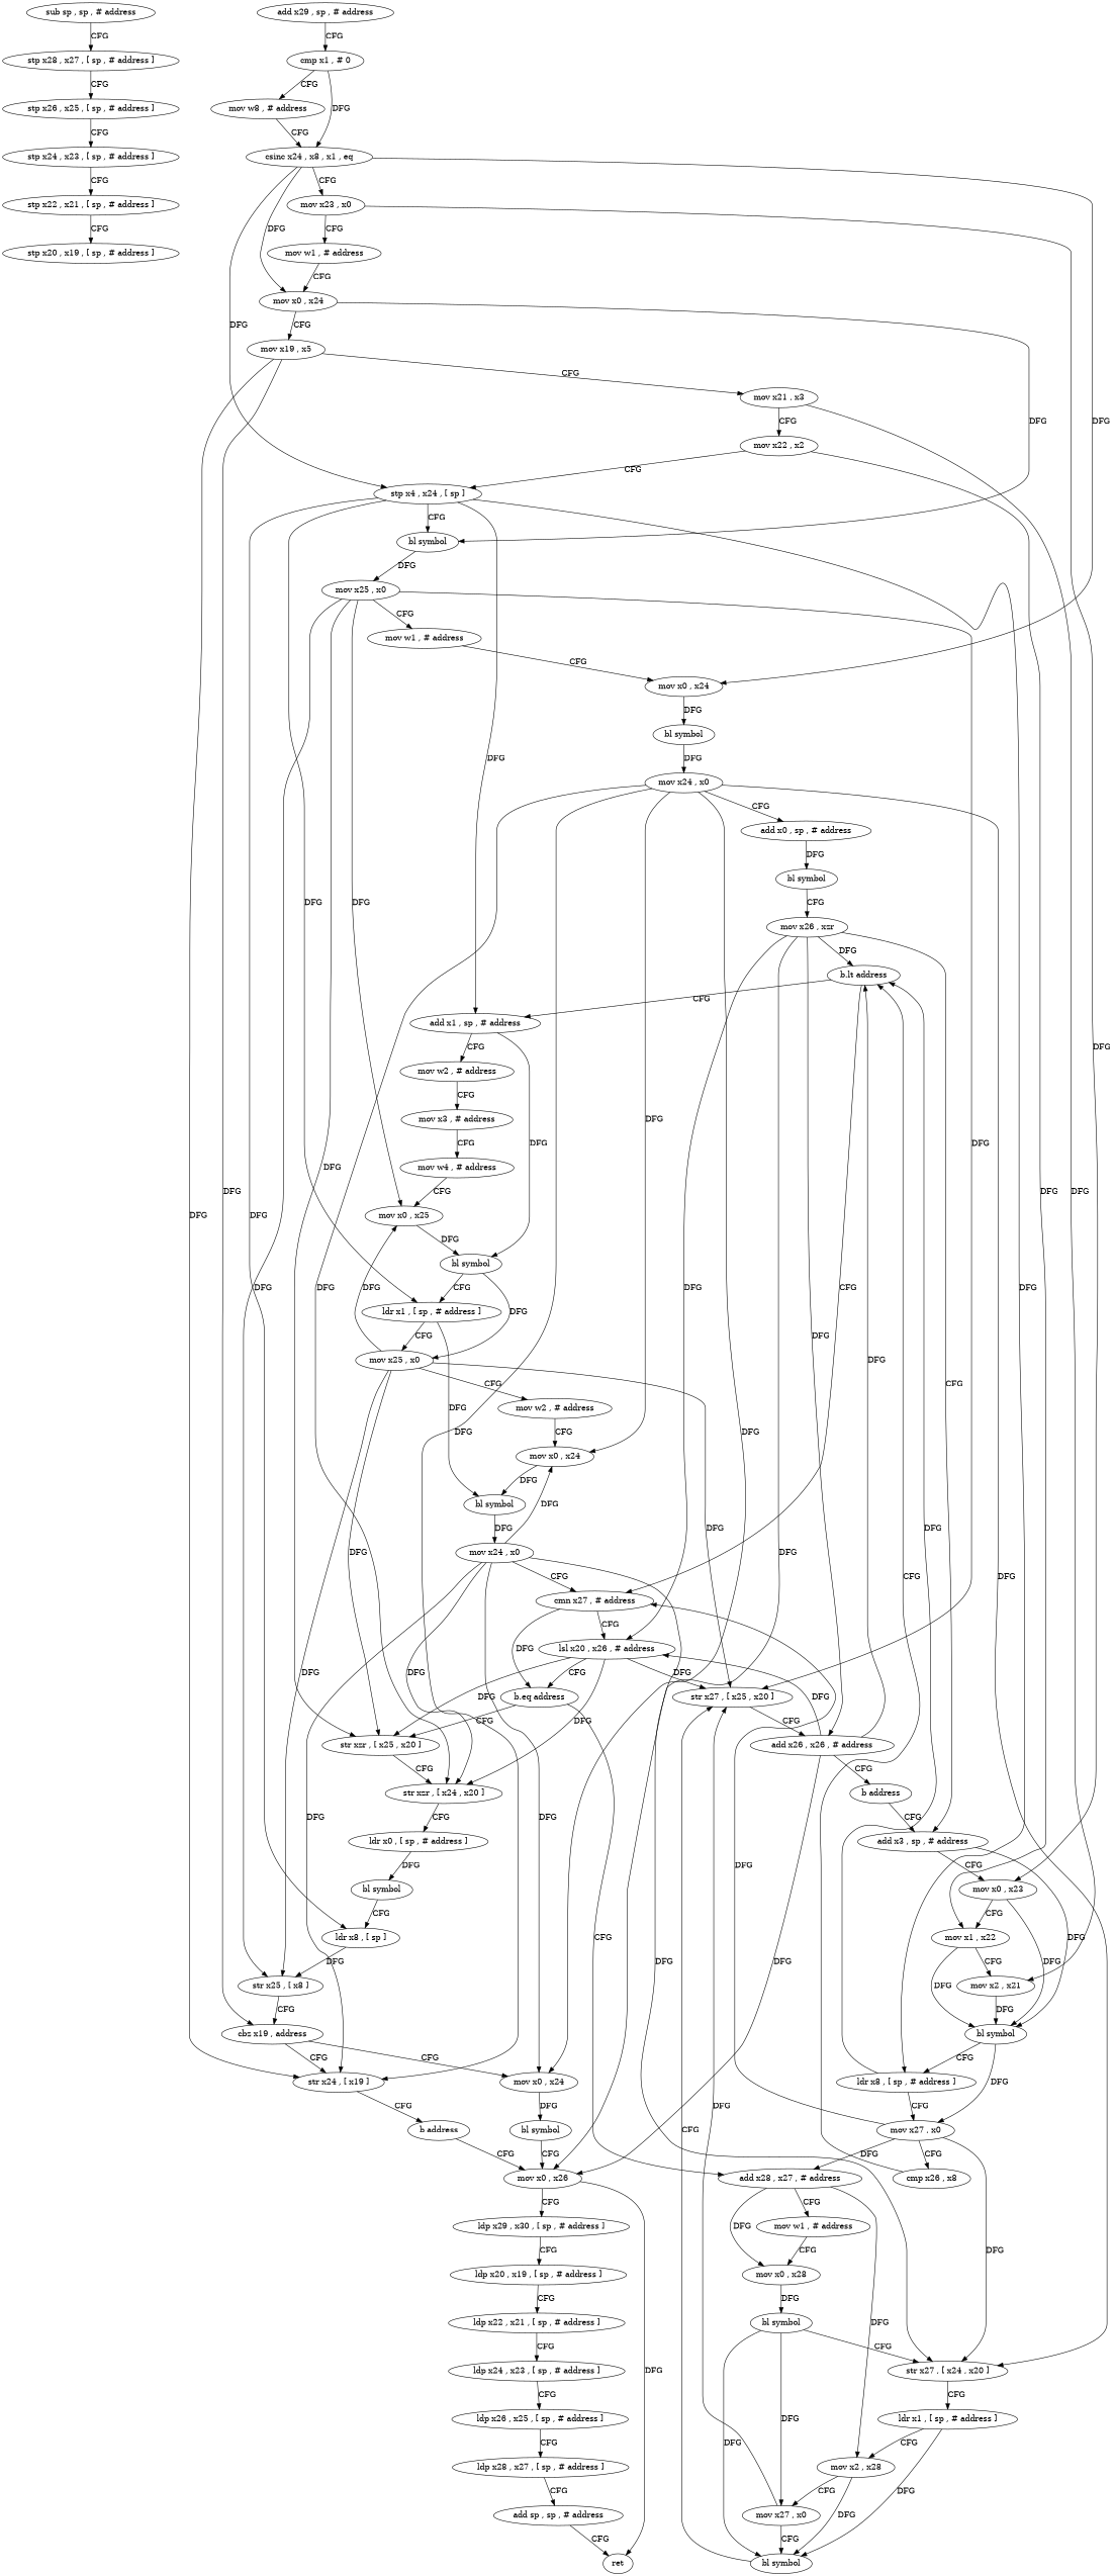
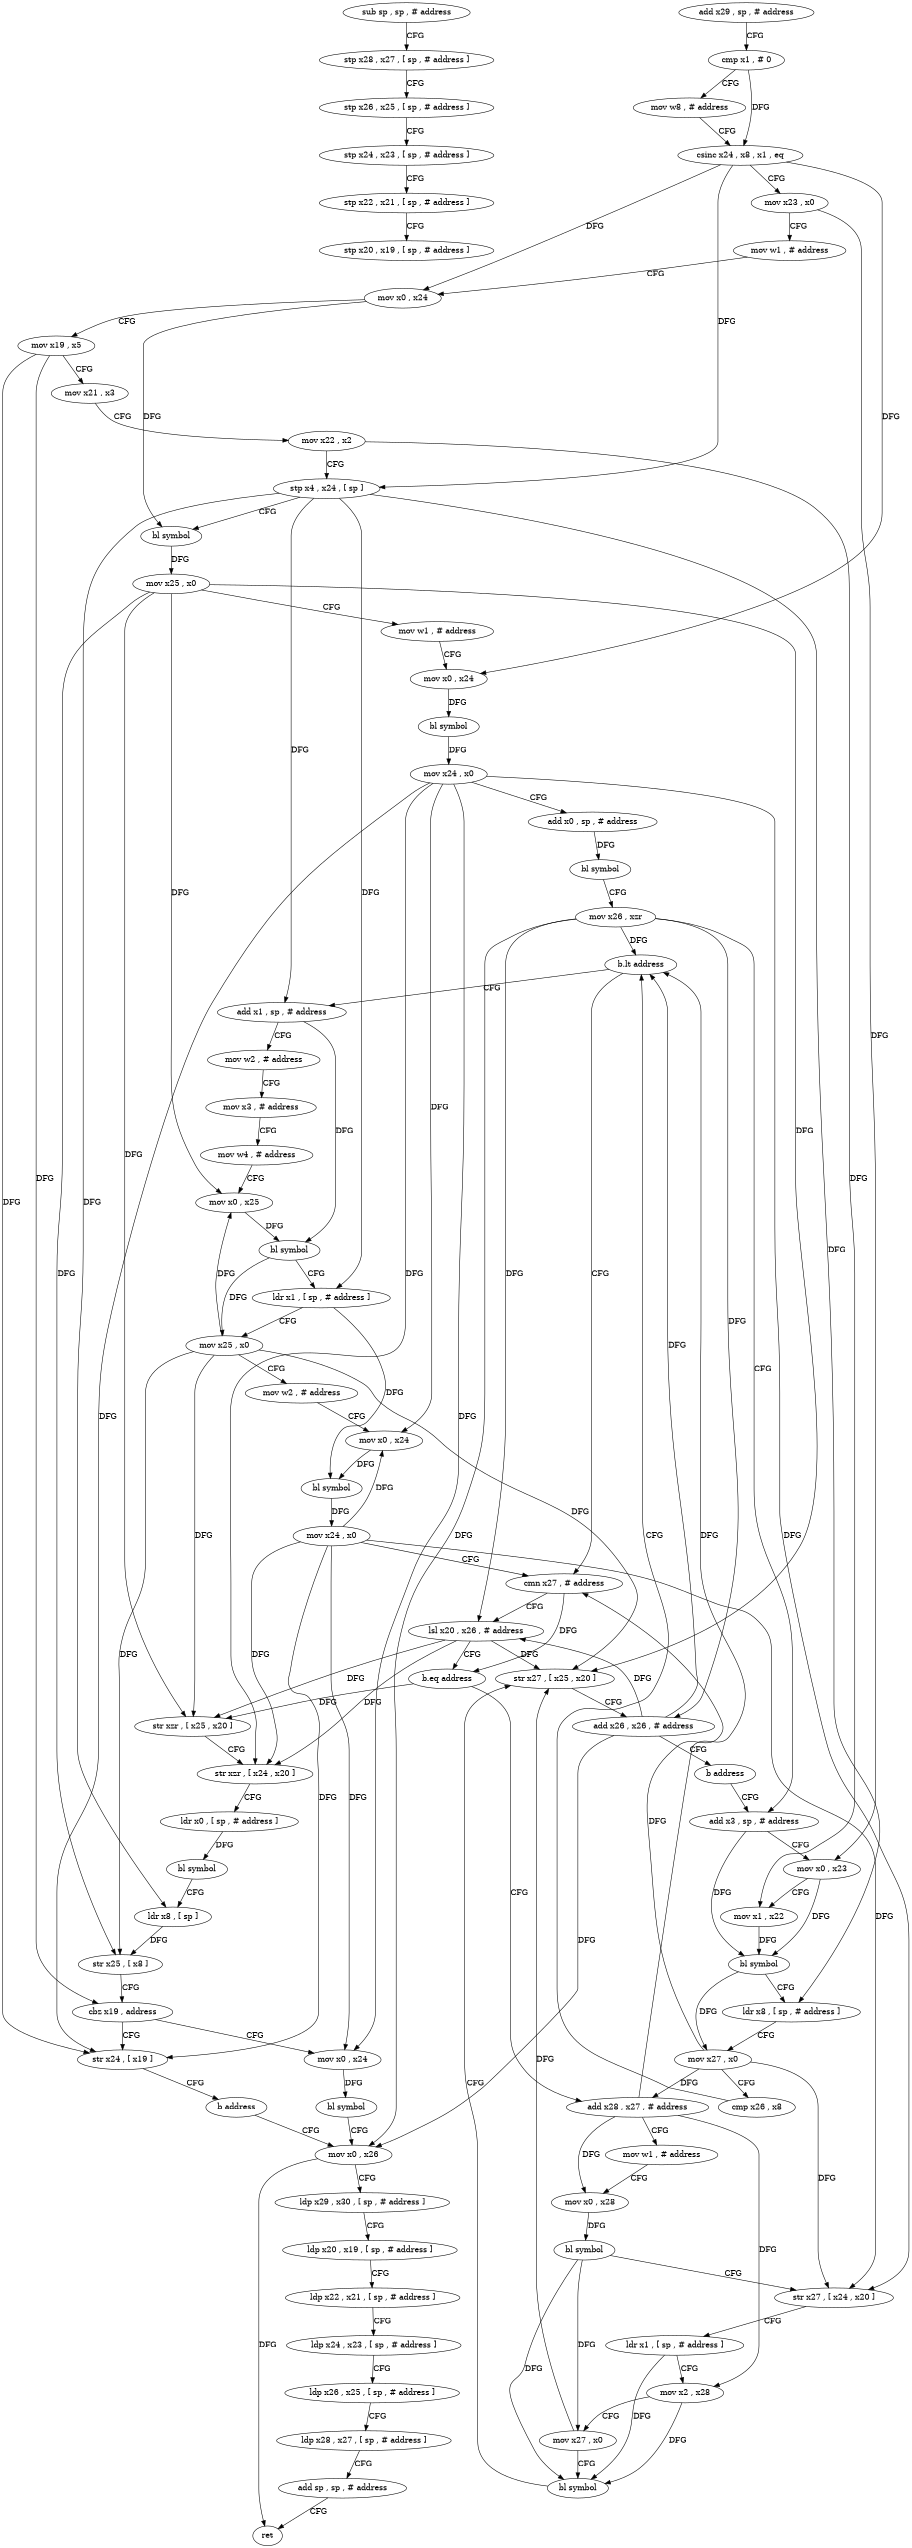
  digraph {
    n1 [label="sub sp , sp , # address"]
    n2 [label="stp x28 , x27 , [ sp , # address ]"]
    n3 [label="stp x26 , x25 , [ sp , # address ]"]
    n4 [label="stp x24 , x23 , [ sp , # address ]"]
    n5 [label="stp x22 , x21 , [ sp , # address ]"]
    n6 [label="stp x20 , x19 , [ sp , # address ]"]
    n7 [label="add x29 , sp , # address"]
    n8 [label="cmp x1 , # 0"]
    n9 [label="mov w8 , # address"]
    n10 [label="csinc x24 , x8 , x1 , eq"]
    n11 [label="mov x23 , x0"]
    n12 [label="mov x0 , x24"]
    n13 [label="stp x4 , x24 , [ sp ]"]
    n14 [label="mov x0 , x24"]
    n15 [label="mov w1 , # address"]
    n16 [label="mov x0 , x23"]
    n17 [label="mov x19 , x5"]
    n18 [label="bl symbol"]
    n19 [label="add x1 , sp , # address"]
    n20 [label="ldr x1 , [ sp , # address ]"]
    n21 [label="ldr x8 , [ sp ]"]
    n22 [label="ldr x8 , [ sp , # address ]"]
    n23 [label="bl symbol"]
    n24 [label="mov x1 , x22"]
    n25 [label="bl symbol"]
    n26 [label="mov x21 , x3"]
    n27 [label="cbz x19 , address"]
    n28 [label="str x24 , [ x19 ]"]
    n29 [label="mov x25 , x0"]
    n30 [label="mov x22 , x2"]
-   n31 [label="mov x2 , x21"]
    n32 [label="mov x0 , x24"]
    n33 [label="b address"]
    n34 [label="mov w2 , # address"]
    n35 [label="bl symbol"]
    n36 [label="mov x25 , x0"]
    n37 [label="bl symbol"]
    n38 [label="str x25 , [ x8 ]"]
    n39 [label="b.lt address"]
    n40 [label="mov x27 , x0"]
    n41 [label="mov w1 , # address"]
    n42 [label="str xzr , [ x25 , x20 ]"]
    n43 [label="mov x0 , x25"]
    n44 [label="str x27 , [ x25 , x20 ]"]
    n45 [label="str xzr , [ x24 , x20 ]"]
    n46 [label="add x26 , x26 , # address"]
    n47 [label="mov x24 , x0"]
    n48 [label="add x0 , sp , # address"]
    n49 [label="mov x0 , x24"]
    n50 [label="str x27 , [ x24 , x20 ]"]
    n51 [label="bl symbol"]
    n52 [label="ldr x0 , [ sp , # address ]"]
    n53 [label="bl symbol"]
    n54 [label="ldr x1 , [ sp , # address ]"]
    n55 [label="mov x26 , xzr"]
    n56 [label="add x3 , sp , # address"]
    n57 [label="lsl x20 , x26 , # address"]
    n58 [label="mov x0 , x26"]
    n59 [label="b.eq address"]
    n60 [label="b address"]
    n61 [label="ldp x29 , x30 , [ sp , # address ]"]
    n62 [label=ret]
    n63 [label="cmn x27 , # address"]
    n64 [label="add x28 , x27 , # address"]
    n65 [label="mov w1 , # address"]
    n66 [label="mov x0 , x28"]
    n67 [label="mov x2 , x28"]
    n68 [label="bl symbol"]
    n69 [label="mov x27 , x0"]
    n70 [label="bl symbol"]
    n71 [label="mov x3 , # address"]
    n72 [label="mov w4 , # address"]
    n73 [label="mov w2 , # address"]
    n74 [label="mov x24 , x0"]
    n75 [label="bl symbol"]
    n76 [label="ldp x20 , x19 , [ sp , # address ]"]
    n77 [label="cmp x26 , x8"]
    n78 [label="ldp x22 , x21 , [ sp , # address ]"]
    n79 [label="ldp x24 , x23 , [ sp , # address ]"]
    n80 [label="ldp x26 , x25 , [ sp , # address ]"]
    n81 [label="ldp x28 , x27 , [ sp , # address ]"]
    n82 [label="add sp , sp , # address"]
    n1 -> n2 [label=CFG]
    n2 -> n3 [label=CFG]
    n3 -> n4 [label=CFG]
    n4 -> n5 [label=CFG]
    n5 -> n6 [label=CFG]
    n7 -> n8 [label=CFG]
    n8 -> n9 [label=CFG]
    n8 -> n10 [label=DFG]
    n9 -> n10 [label=CFG]
    n10 -> n11 [label=CFG]
    n10 -> n12 [label=DFG]
    n10 -> n13 [label=DFG]
    n10 -> n14 [label=DFG]
    n11 -> n15 [label=CFG]
    n11 -> n16 [label=DFG]
    n12 -> n17 [label=CFG]
    n12 -> n18 [label=DFG]
    n13 -> n18 [label=CFG]
    n13 -> n19 [label=DFG]
    n13 -> n20 [label=DFG]
    n13 -> n21 [label=DFG]
    n13 -> n22 [label=DFG]
    n14 -> n23 [label=DFG]
    n15 -> n12 [label=CFG]
    n16 -> n24 [label=CFG]
    n16 -> n25 [label=DFG]
    n17 -> n26 [label=CFG]
    n17 -> n27 [label=DFG]
    n17 -> n28 [label=DFG]
    n18 -> n29 [label=DFG]
    n19 -> n34 [label=CFG]
    n19 -> n35 [label=DFG]
    n20 -> n36 [label=CFG]
    n20 -> n37 [label=DFG]
    n21 -> n38 [label=DFG]
-   n22 -> n39 [label=DFG]
+   n64 -> n39 [label=DFG]
    n22 -> n40 [label=CFG]
    n23 -> n47 [label=DFG]
    n24 -> n25 [label=DFG]
-   n24 -> n31 [label=CFG]
    n25 -> n22 [label=CFG]
    n25 -> n40 [label=DFG]
    n26 -> n30 [label=CFG]
-   n26 -> n31 [label=DFG]
    n27 -> n28 [label=CFG]
    n27 -> n32 [label=CFG]
    n28 -> n33 [label=CFG]
    n29 -> n38 [label=DFG]
    n29 -> n41 [label=CFG]
    n29 -> n42 [label=DFG]
    n29 -> n43 [label=DFG]
    n29 -> n44 [label=DFG]
    n30 -> n13 [label=CFG]
    n30 -> n24 [label=DFG]
-   n31 -> n25 [label=DFG]
    n32 -> n53 [label=DFG]
    n33 -> n58 [label=CFG]
    n34 -> n71 [label=CFG]
    n35 -> n20 [label=CFG]
    n35 -> n36 [label=DFG]
    n36 -> n38 [label=DFG]
    n36 -> n42 [label=DFG]
    n36 -> n43 [label=DFG]
    n36 -> n44 [label=DFG]
    n36 -> n73 [label=CFG]
    n37 -> n74 [label=DFG]
    n38 -> n27 [label=CFG]
    n39 -> n19 [label=CFG]
    n39 -> n63 [label=CFG]
    n40 -> n50 [label=DFG]
    n40 -> n63 [label=DFG]
    n40 -> n64 [label=DFG]
    n40 -> n77 [label=CFG]
    n41 -> n14 [label=CFG]
    n42 -> n45 [label=CFG]
    n43 -> n35 [label=DFG]
    n44 -> n46 [label=CFG]
    n45 -> n52 [label=CFG]
    n46 -> n39 [label=DFG]
    n46 -> n57 [label=DFG]
    n46 -> n58 [label=DFG]
    n46 -> n60 [label=CFG]
    n47 -> n28 [label=DFG]
    n47 -> n32 [label=DFG]
    n47 -> n45 [label=DFG]
    n47 -> n48 [label=CFG]
    n47 -> n49 [label=DFG]
    n47 -> n50 [label=DFG]
    n48 -> n51 [label=DFG]
    n49 -> n37 [label=DFG]
    n50 -> n54 [label=CFG]
    n51 -> n55 [label=CFG]
    n52 -> n75 [label=DFG]
    n53 -> n58 [label=CFG]
    n54 -> n67 [label=CFG]
    n54 -> n70 [label=DFG]
    n55 -> n39 [label=DFG]
    n55 -> n46 [label=DFG]
    n55 -> n56 [label=CFG]
    n55 -> n57 [label=DFG]
    n55 -> n58 [label=DFG]
    n56 -> n16 [label=CFG]
    n56 -> n25 [label=DFG]
    n57 -> n42 [label=DFG]
    n57 -> n44 [label=DFG]
    n57 -> n45 [label=DFG]
    n57 -> n59 [label=CFG]
    n58 -> n61 [label=CFG]
    n58 -> n62 [label=DFG]
-   n59 -> n42 [label=CFG]
+   n59 -> n42 [label=DFG]
    n59 -> n64 [label=CFG]
    n60 -> n56 [label=CFG]
    n61 -> n76 [label=CFG]
    n63 -> n57 [label=CFG]
    n63 -> n59 [label=DFG]
    n64 -> n65 [label=CFG]
    n64 -> n66 [label=DFG]
    n64 -> n67 [label=DFG]
    n65 -> n66 [label=CFG]
    n66 -> n68 [label=DFG]
    n67 -> n69 [label=CFG]
    n67 -> n70 [label=DFG]
    n68 -> n50 [label=CFG]
    n68 -> n69 [label=DFG]
    n68 -> n70 [label=DFG]
    n69 -> n44 [label=DFG]
    n69 -> n70 [label=CFG]
    n70 -> n44 [label=CFG]
    n71 -> n72 [label=CFG]
    n72 -> n43 [label=CFG]
    n73 -> n49 [label=CFG]
    n74 -> n28 [label=DFG]
    n74 -> n32 [label=DFG]
    n74 -> n45 [label=DFG]
    n74 -> n49 [label=DFG]
    n74 -> n50 [label=DFG]
    n74 -> n63 [label=CFG]
    n75 -> n21 [label=CFG]
    n76 -> n78 [label=CFG]
    n77 -> n39 [label=CFG]
    n78 -> n79 [label=CFG]
    n79 -> n80 [label=CFG]
    n80 -> n81 [label=CFG]
    n81 -> n82 [label=CFG]
    n82 -> n62 [label=CFG]
  }
